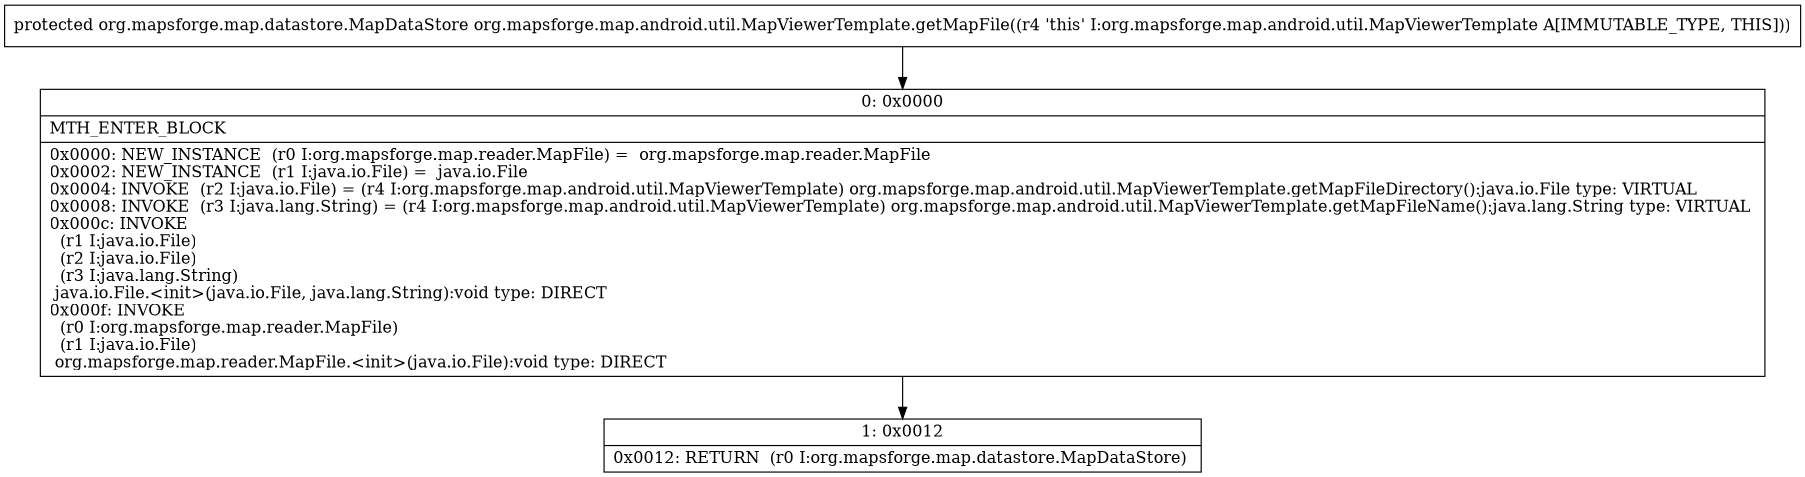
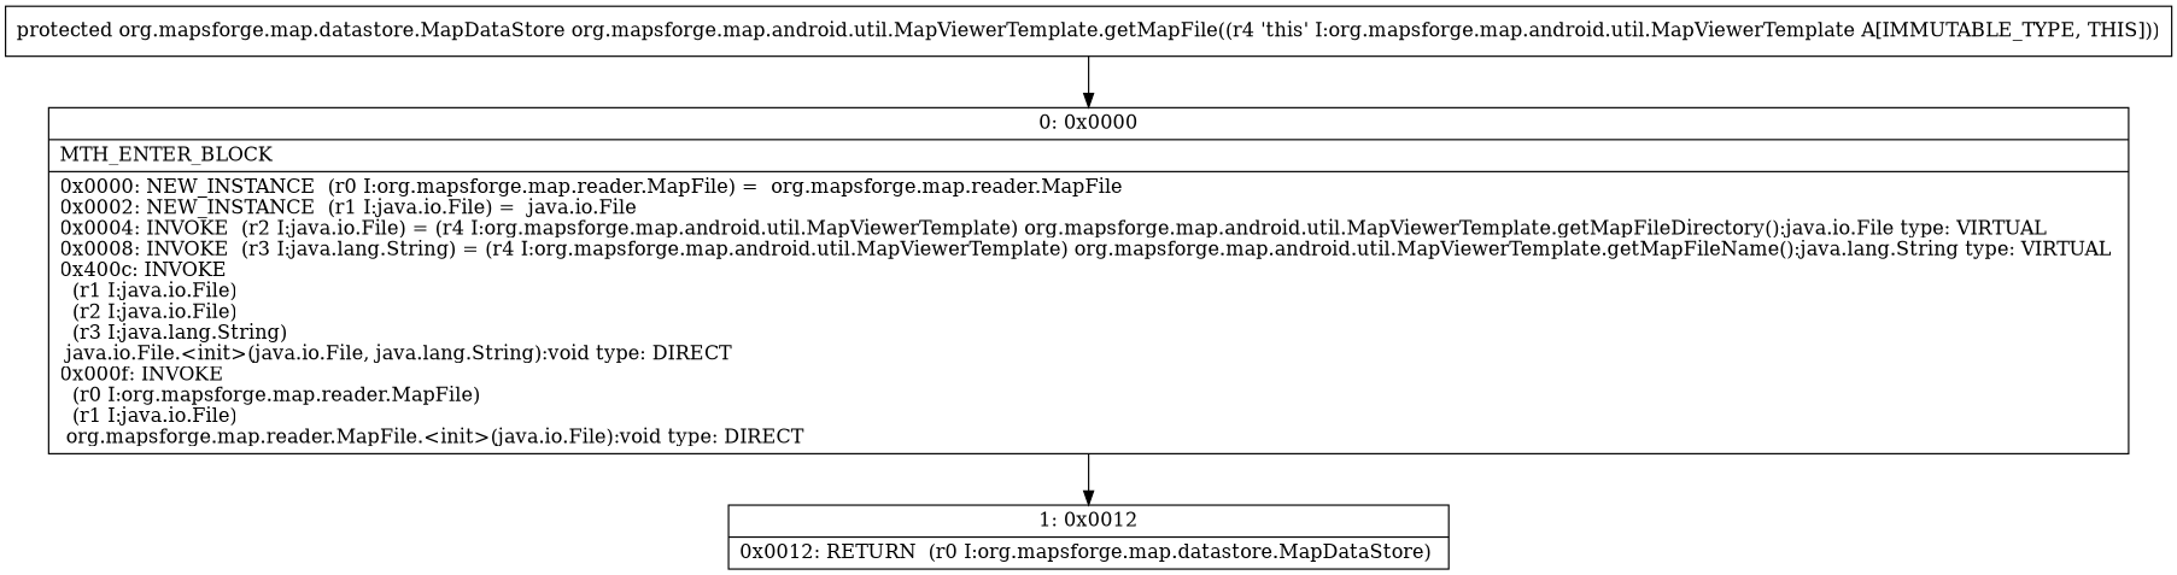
  digraph {
    node [shape=record]
-   n1 [label="{0\:\ 0x0000|MTH_ENTER_BLOCK\l|0x0000: NEW_INSTANCE  (r0 I:org.mapsforge.map.reader.MapFile) =  org.mapsforge.map.reader.MapFile \l0x0002: NEW_INSTANCE  (r1 I:java.io.File) =  java.io.File \l0x0004: INVOKE  (r2 I:java.io.File) = (r4 I:org.mapsforge.map.android.util.MapViewerTemplate) org.mapsforge.map.android.util.MapViewerTemplate.getMapFileDirectory():java.io.File type: VIRTUAL \l0x0008: INVOKE  (r3 I:java.lang.String) = (r4 I:org.mapsforge.map.android.util.MapViewerTemplate) org.mapsforge.map.android.util.MapViewerTemplate.getMapFileName():java.lang.String type: VIRTUAL \l0x000c: INVOKE  \l  (r1 I:java.io.File)\l  (r2 I:java.io.File)\l  (r3 I:java.lang.String)\l java.io.File.\<init\>(java.io.File, java.lang.String):void type: DIRECT \l0x000f: INVOKE  \l  (r0 I:org.mapsforge.map.reader.MapFile)\l  (r1 I:java.io.File)\l org.mapsforge.map.reader.MapFile.\<init\>(java.io.File):void type: DIRECT \l}"]
+   n1 [label="{0\:\ 0x0000|MTH_ENTER_BLOCK\l|0x0000: NEW_INSTANCE  (r0 I:org.mapsforge.map.reader.MapFile) =  org.mapsforge.map.reader.MapFile \l0x0002: NEW_INSTANCE  (r1 I:java.io.File) =  java.io.File \l0x0004: INVOKE  (r2 I:java.io.File) = (r4 I:org.mapsforge.map.android.util.MapViewerTemplate) org.mapsforge.map.android.util.MapViewerTemplate.getMapFileDirectory():java.io.File type: VIRTUAL \l0x0008: INVOKE  (r3 I:java.lang.String) = (r4 I:org.mapsforge.map.android.util.MapViewerTemplate) org.mapsforge.map.android.util.MapViewerTemplate.getMapFileName():java.lang.String type: VIRTUAL \l0x400c: INVOKE  \l  (r1 I:java.io.File)\l  (r2 I:java.io.File)\l  (r3 I:java.lang.String)\l java.io.File.\<init\>(java.io.File, java.lang.String):void type: DIRECT \l0x000f: INVOKE  \l  (r0 I:org.mapsforge.map.reader.MapFile)\l  (r1 I:java.io.File)\l org.mapsforge.map.reader.MapFile.\<init\>(java.io.File):void type: DIRECT \l}"]
    n2 [label="{1\:\ 0x0012|0x0012: RETURN  (r0 I:org.mapsforge.map.datastore.MapDataStore) \l}"]
    n3 [label="{protected org.mapsforge.map.datastore.MapDataStore org.mapsforge.map.android.util.MapViewerTemplate.getMapFile((r4 'this' I:org.mapsforge.map.android.util.MapViewerTemplate A[IMMUTABLE_TYPE, THIS])) }"]
    n1 -> n2
    n3 -> n1
  }
